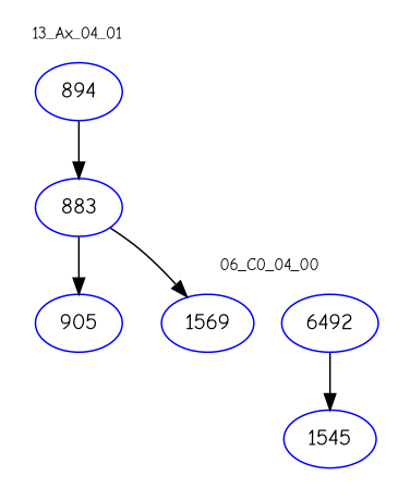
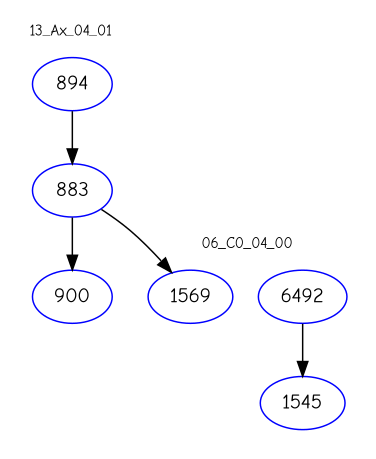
  digraph {
    fontname="Comic Neue"
    node [color=blue fontname="Comic Neue"]
    edge [color=black fontname="Comic Neue"]
    n1 [label=894]
    n2 [label=883]
-   n3 [label=905]
+   n3 [label=900]
    n4 [label=6492]
    n5 [label=1545]
    n6 [label=1569]
    subgraph cluster_1 {
      color=white
      fontsize=10
      label="13_Ax_04_01"
      n1
      n2
      n3
    }
    subgraph cluster_2 {
      color=white
      fontsize=10
      label="06_C0_04_00"
      n4
      n5
      n6
    }
    n1 -> n2
    n2 -> n3
    n2 -> n6
    n4 -> n5
  }
